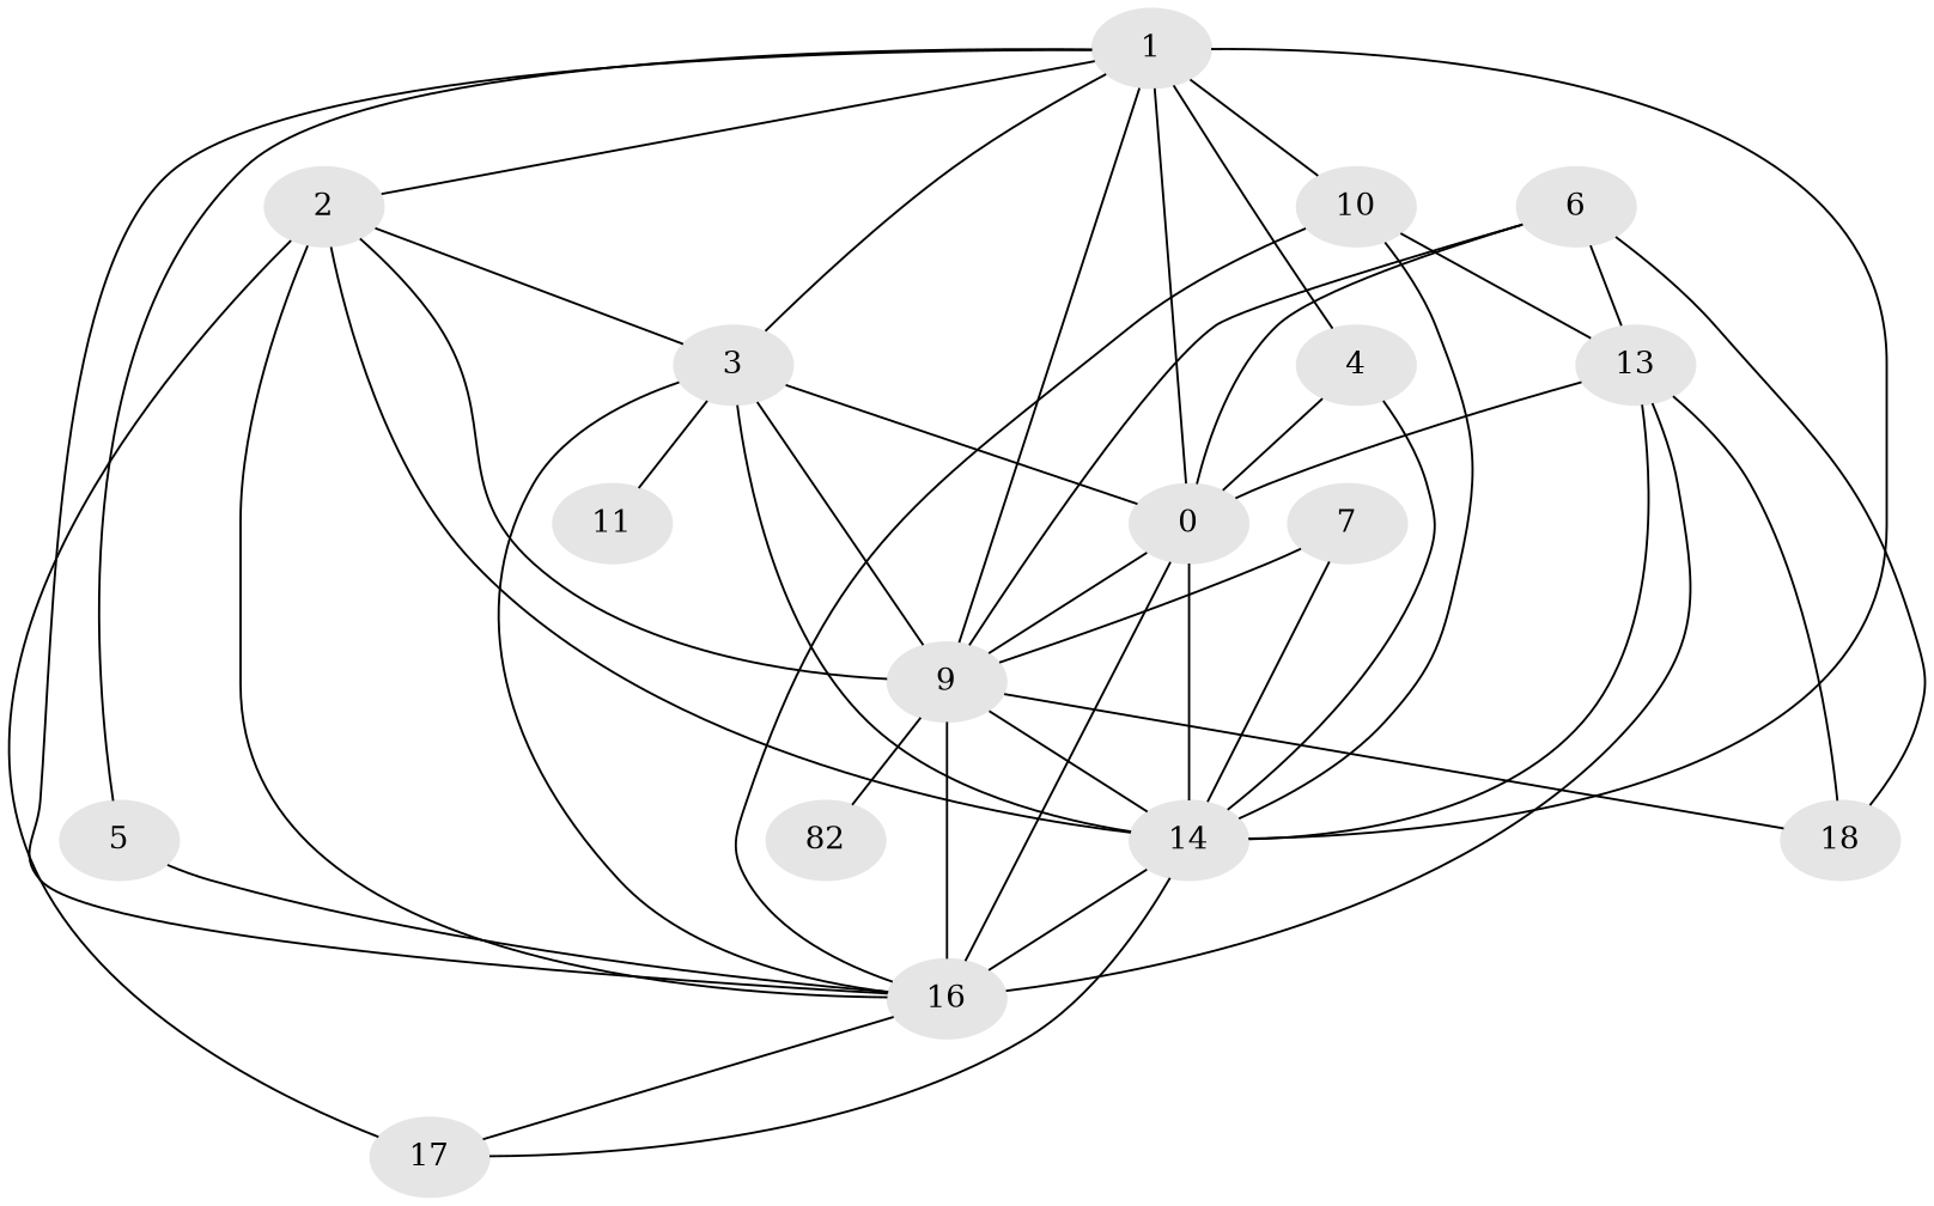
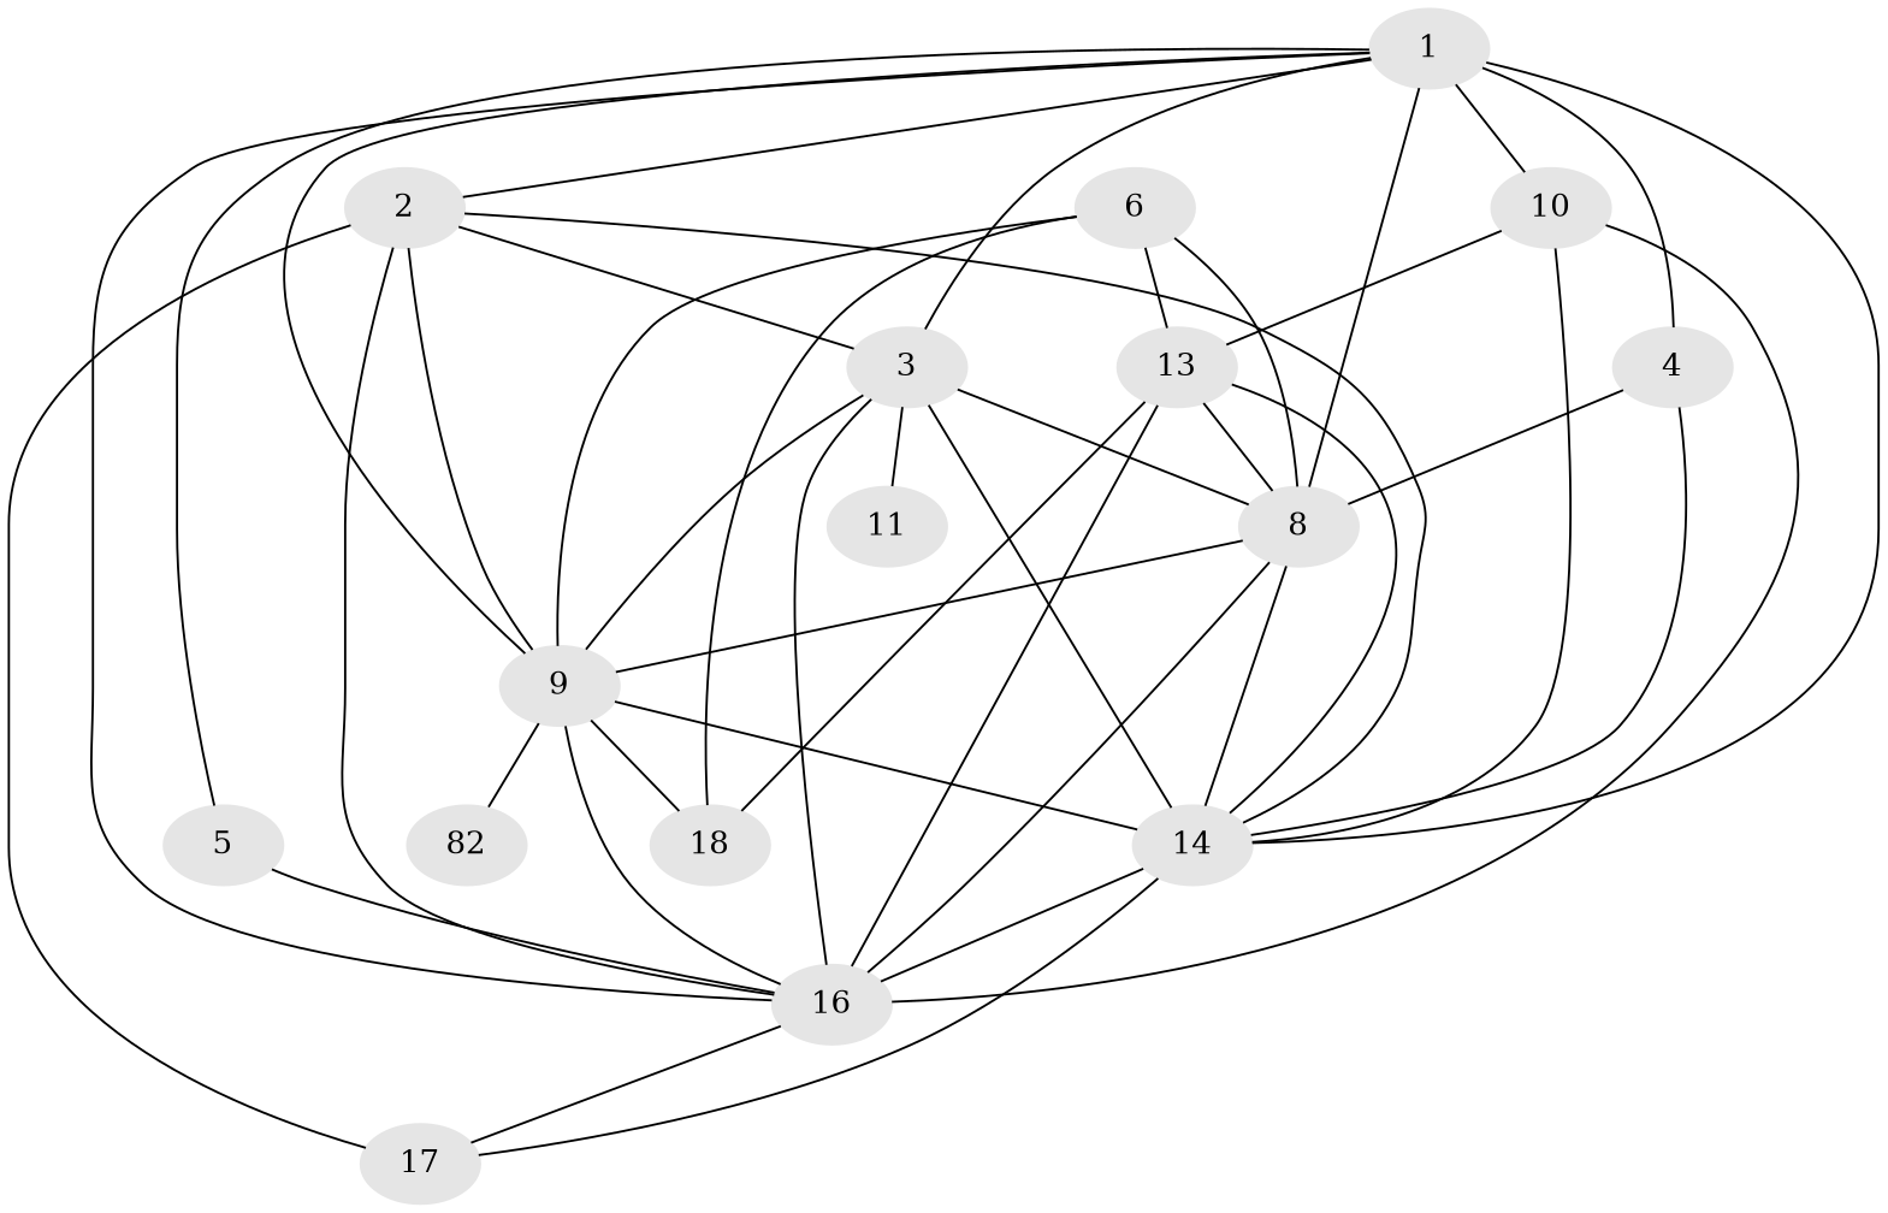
  graph {
    node [color=gray90 style=filled]
    edge [weight=1.0]
    1
    2
    3
    4
    5
-   8 [label=0]
+   8
    9
    10
    14
    16
    17
    11
    18
    n14 [label=82]
    13
    6
-   7
    1 -- 2
    1 -- 3
    1 -- 4
    1 -- 5
    1 -- 8
    1 -- 9
    1 -- 10 [weight=2.0]
    1 -- 14 [weight=4.0]
    1 -- 16 [weight=3.0]
    2 -- 3
    2 -- 9
    2 -- 14 [weight=3.0]
    2 -- 16 [weight=4.0]
    2 -- 17 [weight=2.0]
    3 -- 8
    3 -- 9
    3 -- 14 [weight=4.0]
    3 -- 16 [weight=3.0]
    3 -- 11
    4 -- 8
    4 -- 14
    5 -- 16 [weight=2.0]
    8 -- 9
    8 -- 14 [weight=5.0]
    8 -- 16 [weight=4.0]
    9 -- 14 [weight=4.0]
    9 -- 16 [weight=3.0]
    9 -- 18
    9 -- n14
    10 -- 14
    10 -- 16
    10 -- 13
    14 -- 16 [weight=9.0]
    14 -- 17
    16 -- 17
    13 -- 8
    13 -- 14 [weight=4.0]
    13 -- 16
    13 -- 18
    6 -- 8
    6 -- 9
    6 -- 18
    6 -- 13
-   7 -- 9
-   7 -- 14 [weight=3.0]
  }
